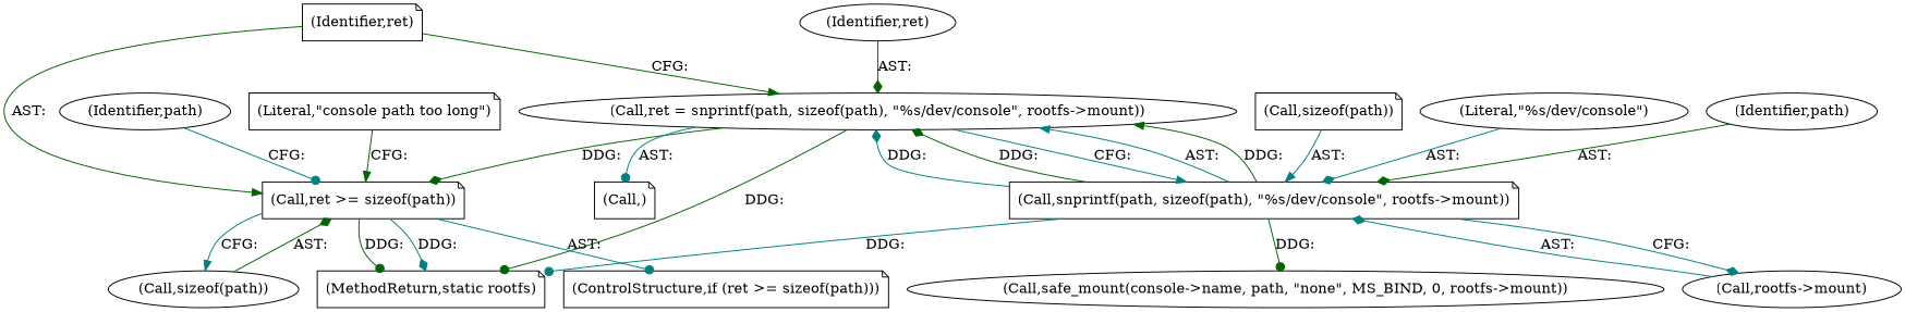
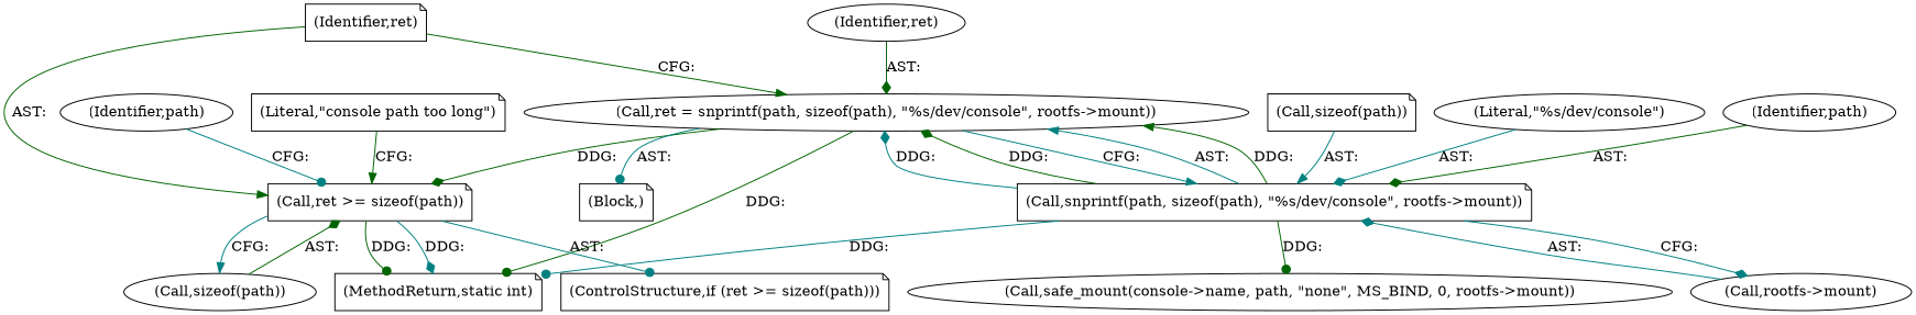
  digraph {
    node [shape=ellipse]
    edge [arrowhead=diamond color=teal]
    n1 [label="(Call,ret = snprintf(path, sizeof(path), \"%s/dev/console\", rootfs->mount))"]
    n2 [label="(Call,snprintf(path, sizeof(path), \"%s/dev/console\", rootfs->mount))" shape=note]
    n3 [label="(Call,ret >= sizeof(path))" shape=note]
-   n4 [label="(Call,)" shape=note]
-   n5 [label="(MethodReturn,static rootfs)" shape=note]
+   n4 [label="(Block,)" shape=note]
+   n5 [label="(MethodReturn,static int)" shape=note]
    n6 [label="(Call,rootfs->mount)"]
    n7 [label="(Call,safe_mount(console->name, path, \"none\", MS_BIND, 0, rootfs->mount))"]
    n8 [label="(ControlStructure,if (ret >= sizeof(path)))" shape=note]
    n9 [label="(Call,sizeof(path))"]
    n10 [label="(Identifier,ret)"]
    n11 [label="(Call,sizeof(path))" shape=note]
    n12 [label="(Literal,\"%s/dev/console\")"]
    n13 [label="(Identifier,path)"]
    n14 [label="(Identifier,path)"]
    n15 [label="(Literal,\"console path too long\")" shape=note]
    n16 [label="(Identifier,ret)" shape=note]
    n1 -> n2 [arrowhead=normal label="CFG: "]
    n1 -> n3 [color=darkgreen label="DDG: "]
    n1 -> n4 [arrowhead=dot label="AST: "]
    n1 -> n5 [arrowhead=dot color=darkgreen label="DDG: "]
    n2 -> n1 [arrowhead=normal label="AST: "]
    n2 -> n1 [arrowhead=normal color=darkgreen label="DDG: "]
    n2 -> n1 [label="DDG: "]
    n2 -> n1 [color=darkgreen label="DDG: "]
    n2 -> n5 [arrowhead=dot label="DDG: "]
    n2 -> n6 [label="CFG: "]
    n2 -> n7 [arrowhead=dot color=darkgreen label="DDG: "]
    n3 -> n5 [arrowhead=dot color=darkgreen label="DDG: "]
    n3 -> n5 [label="DDG: "]
    n3 -> n8 [arrowhead=dot label="AST: "]
    n3 -> n9 [arrowhead=normal label="CFG: "]
    n6 -> n2 [label="AST: "]
    n9 -> n3 [color=darkgreen label="AST: "]
    n10 -> n1 [color=darkgreen label="AST: "]
    n11 -> n2 [arrowhead=normal label="AST: "]
    n12 -> n2 [label="AST: "]
    n13 -> n2 [color=darkgreen label="AST: "]
    n14 -> n3 [arrowhead=dot label="CFG: "]
    n15 -> n3 [arrowhead=normal color=darkgreen label="CFG: "]
    n16 -> n1 [arrowhead=normal color=darkgreen label="CFG: "]
    n16 -> n3 [arrowhead=normal color=darkgreen label="AST: "]
  }
